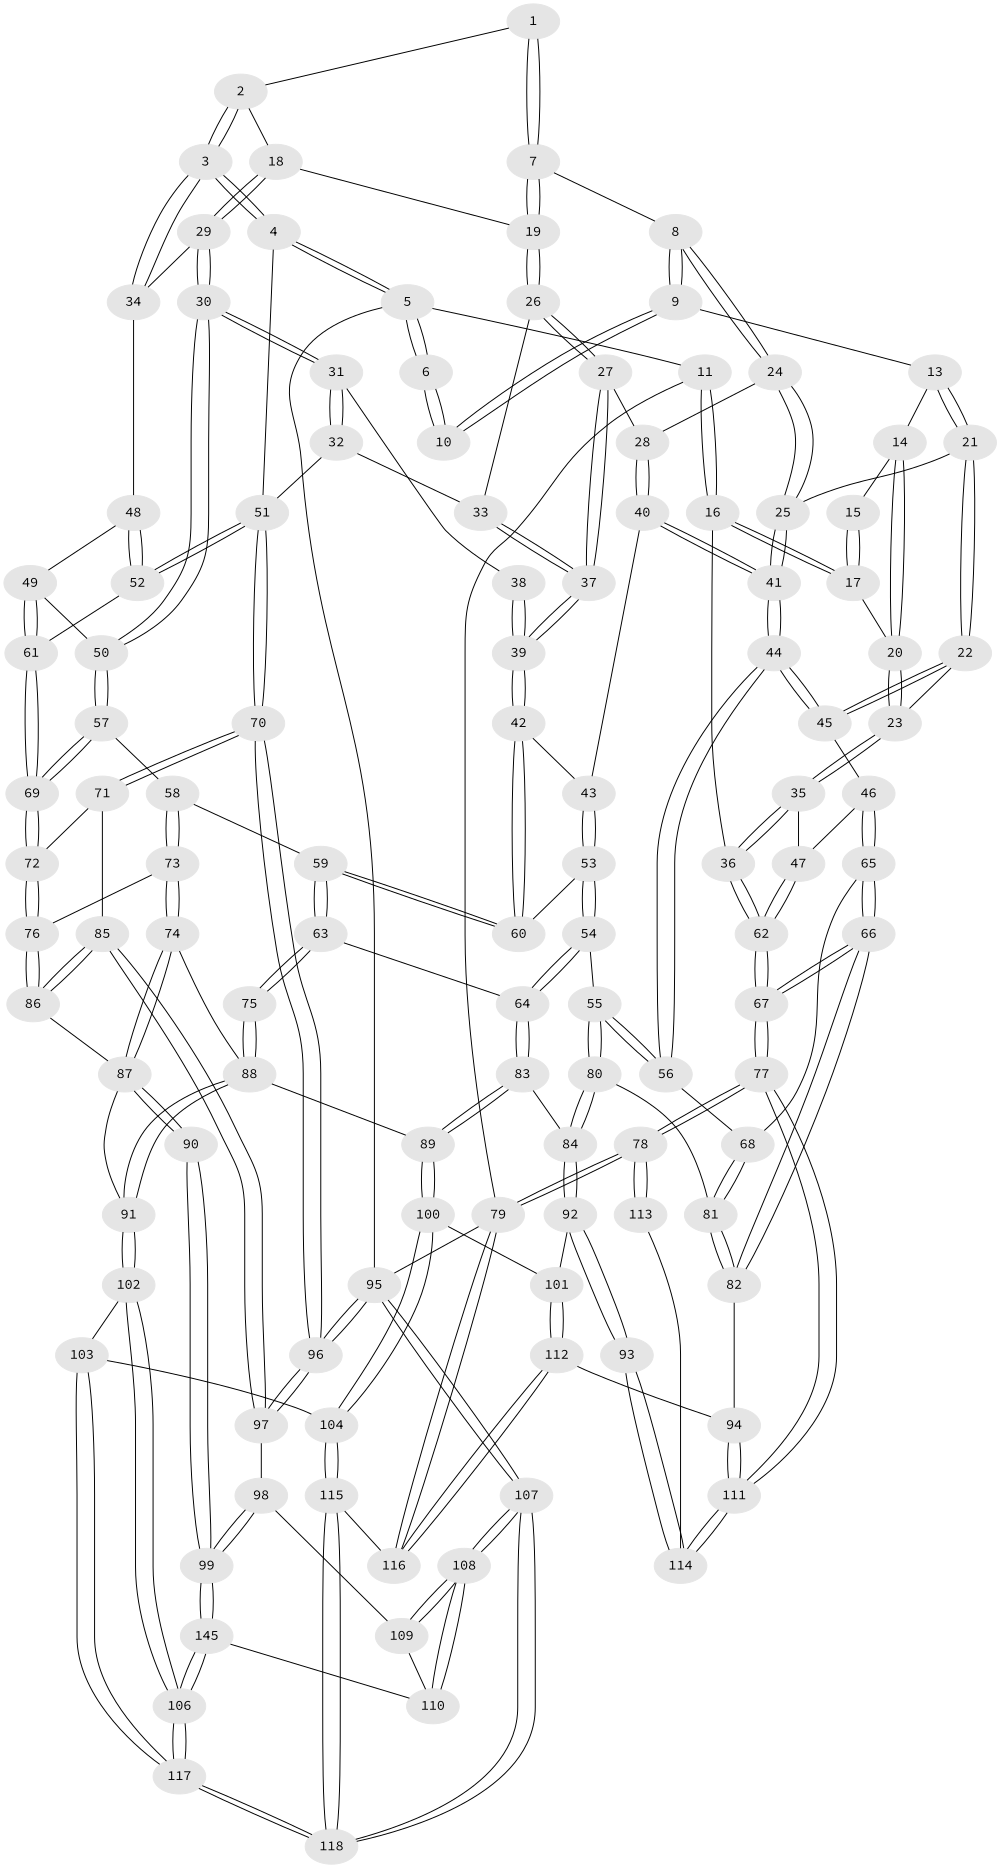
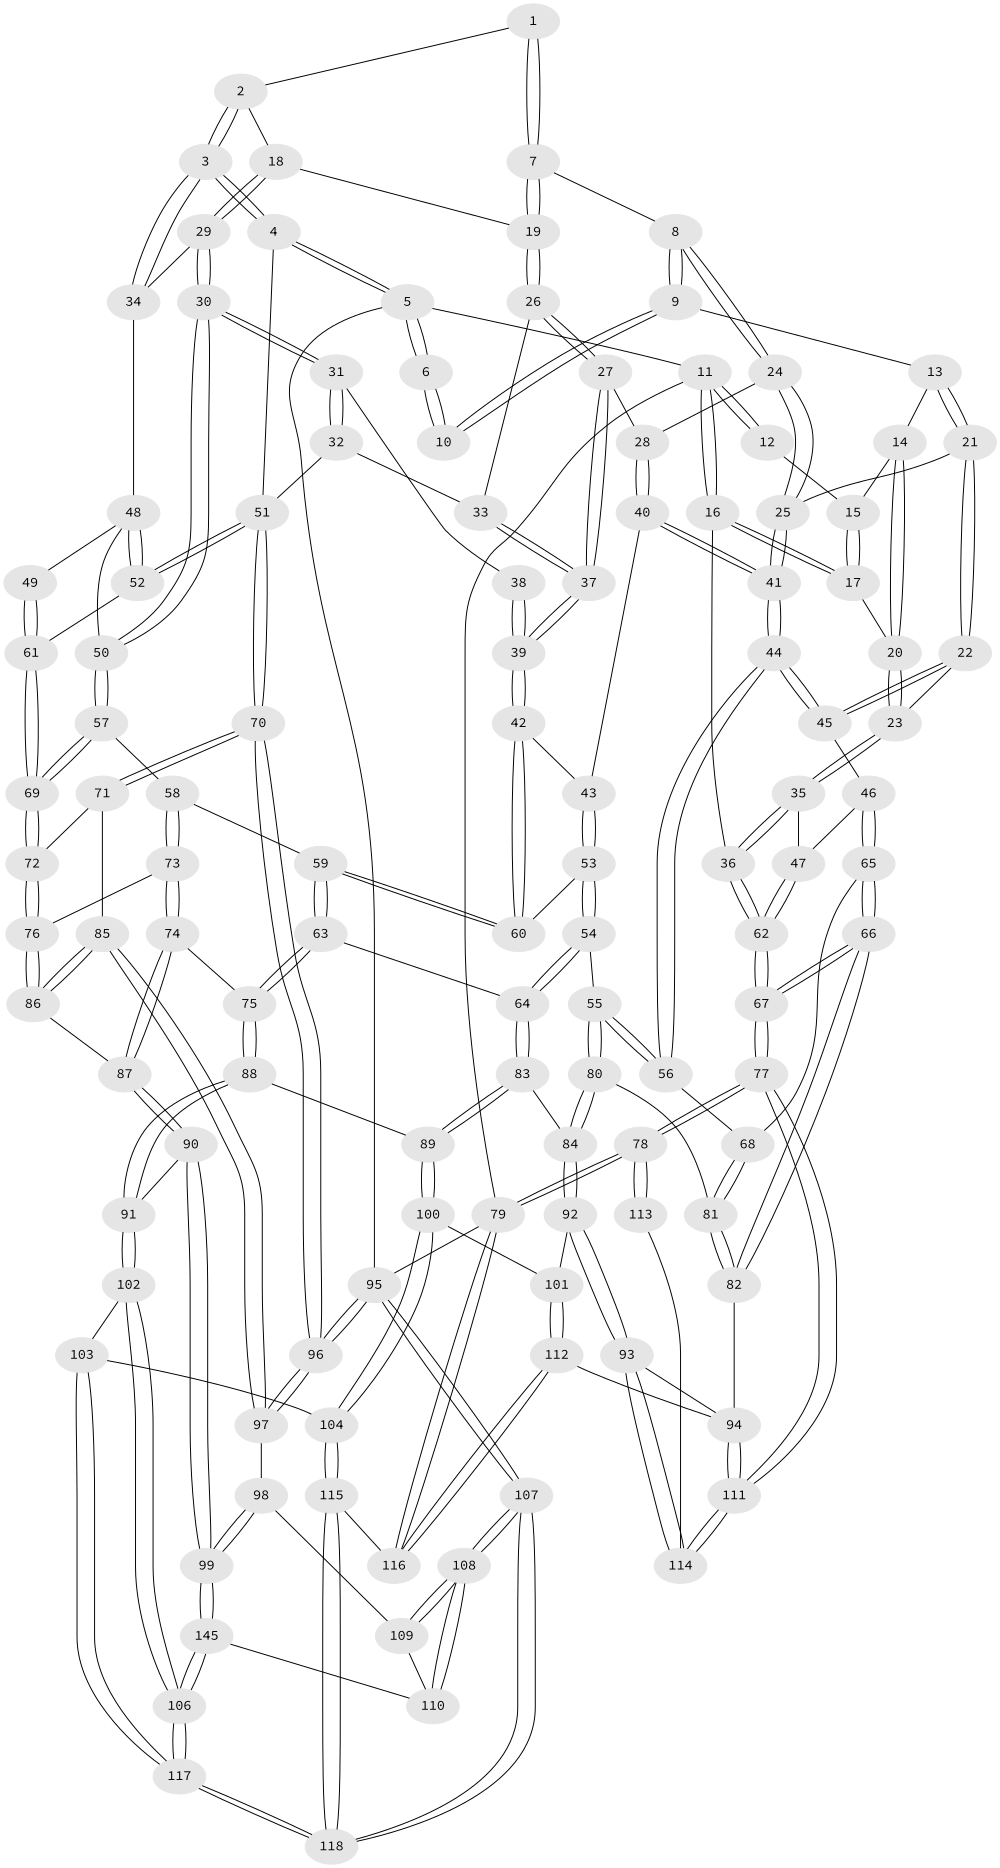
  graph {
    fontname="Source Code Pro"
    node [color=gray90 fontname="Source Code Pro" style=filled]
    edge [fontname="Source Code Pro"]
    1
    2
    7
    3
    18
    8
    19
    4
    34
    29
    5
    51
    48
    6
    11
    95
    52
    70
    10
+   12
    16
    79
    96
    107
    9
    24
    26
    13
    25
    28
    14
    21
    15
    17
    36
    116
    20
    22
    23
    62
    30
    27
    33
    35
    45
    41
    46
    47
    40
    44
    37
    39
    43
    31
    50
    32
    38
    57
    49
    67
    42
    60
    53
    56
    54
    68
    65
    66
    61
    69
    58
    71
    55
    64
    80
    83
    81
    84
    59
    73
    72
    63
    76
    74
    75
    77
    88
    89
    82
    94
    78
    111
    85
    97
    86
    87
    90
    91
    113
    114
    92
    100
    93
    101
    98
    99
    102
    104
    n109 [label=145]
    103
    106
    112
    108
    118
    109
    110
    115
    117
    1 -- 2
    1 -- 7
    1 -- 7
    2 -- 3
    2 -- 3
    2 -- 18
    7 -- 8
    7 -- 19
    7 -- 19
    3 -- 4
    3 -- 4
    3 -- 34
    3 -- 34
    18 -- 19
    18 -- 29
    18 -- 29
    8 -- 9
    8 -- 9
    8 -- 24
    8 -- 24
    19 -- 26
    19 -- 26
    4 -- 5
    4 -- 5
    4 -- 51
    34 -- 48
    29 -- 34
    29 -- 30
    29 -- 30
    5 -- 6
    5 -- 6
    5 -- 11
    5 -- 95
    51 -- 52
    51 -- 52
    51 -- 70
    51 -- 70
    48 -- 52
    48 -- 52
    48 -- 49
    6 -- 10
    6 -- 10
+   11 -- 12
+   11 -- 12
    11 -- 16
    11 -- 16
    11 -- 79
    95 -- 96
    95 -- 96
    95 -- 107
    95 -- 107
    52 -- 61
    70 -- 96
    70 -- 96
    70 -- 71
    70 -- 71
+   12 -- 15
    16 -- 17
    16 -- 17
    16 -- 36
    79 -- 95
    79 -- 116
    79 -- 116
    96 -- 97
    96 -- 97
    107 -- 108
    107 -- 108
    107 -- 118
    107 -- 118
    9 -- 10
    9 -- 10
    9 -- 13
    24 -- 25
    24 -- 25
    24 -- 28
    26 -- 27
    26 -- 27
    26 -- 33
    13 -- 14
    13 -- 21
    13 -- 21
    25 -- 41
    25 -- 41
    28 -- 40
    28 -- 40
    14 -- 15
    14 -- 20
    14 -- 20
    21 -- 25
    21 -- 22
    21 -- 22
    15 -- 17
    15 -- 17
    17 -- 20
    36 -- 62
    36 -- 62
    20 -- 23
    20 -- 23
    22 -- 23
    22 -- 45
    22 -- 45
    23 -- 35
    23 -- 35
    62 -- 67
    62 -- 67
    30 -- 31
    30 -- 31
    30 -- 50
    30 -- 50
    27 -- 28
    27 -- 37
    27 -- 37
    33 -- 37
    33 -- 37
    35 -- 36
    35 -- 36
    35 -- 47
    45 -- 46
    41 -- 44
    41 -- 44
    46 -- 47
    46 -- 65
    46 -- 65
    47 -- 62
    47 -- 62
    40 -- 41
    40 -- 41
    40 -- 43
    44 -- 45
    44 -- 45
    44 -- 56
    44 -- 56
    37 -- 39
    37 -- 39
    39 -- 42
    39 -- 42
    43 -- 53
    43 -- 53
    31 -- 32
    31 -- 32
    31 -- 38
    50 -- 57
    50 -- 57
    32 -- 51
    32 -- 33
    38 -- 39
    38 -- 39
    57 -- 69
    57 -- 69
    57 -- 58
-   49 -- 50
+   48 -- 50
    49 -- 61
    49 -- 61
    67 -- 77
    67 -- 77
    42 -- 43
    42 -- 60
    42 -- 60
    53 -- 60
    53 -- 54
    53 -- 54
    56 -- 68
    54 -- 55
    54 -- 64
    54 -- 64
    68 -- 81
    68 -- 81
    65 -- 68
    65 -- 66
    65 -- 66
    66 -- 67
    66 -- 67
    66 -- 82
    66 -- 82
    61 -- 69
    61 -- 69
    69 -- 72
    69 -- 72
    58 -- 59
    58 -- 73
    58 -- 73
    71 -- 72
    71 -- 85
    55 -- 56
    55 -- 56
    55 -- 80
    55 -- 80
    64 -- 83
    64 -- 83
    80 -- 81
    80 -- 84
    80 -- 84
    83 -- 84
    83 -- 89
    83 -- 89
    81 -- 82
    81 -- 82
    84 -- 92
    84 -- 92
    59 -- 60
    59 -- 60
    59 -- 63
    59 -- 63
    73 -- 76
    73 -- 74
    73 -- 74
    72 -- 76
    72 -- 76
    63 -- 64
    63 -- 75
    63 -- 75
    76 -- 86
    76 -- 86
-   74 -- 88
+   74 -- 75
    74 -- 87
    74 -- 87
    75 -- 88
    75 -- 88
    77 -- 78
    77 -- 78
    77 -- 111
    77 -- 111
    88 -- 89
    88 -- 91
    88 -- 91
    89 -- 100
    89 -- 100
    82 -- 94
    94 -- 111
    94 -- 111
    78 -- 79
    78 -- 79
    78 -- 113
    78 -- 113
    111 -- 114
    111 -- 114
    85 -- 97
    85 -- 97
    85 -- 86
    85 -- 86
    97 -- 98
    86 -- 87
    87 -- 90
    87 -- 90
-   87 -- 91
+   90 -- 91
    90 -- 99
    90 -- 99
    91 -- 102
    91 -- 102
    113 -- 114
    92 -- 93
    92 -- 93
    92 -- 101
    100 -- 101
    100 -- 104
    100 -- 104
+   93 -- 94
    93 -- 114
    93 -- 114
    101 -- 112
    101 -- 112
    98 -- 99
    98 -- 99
    98 -- 109
    99 -- n109
    99 -- n109
    102 -- 103
    102 -- 106
    102 -- 106
    104 -- 115
    104 -- 115
    n109 -- 106
    n109 -- 106
    n109 -- 110
    103 -- 104
    103 -- 117
    103 -- 117
    106 -- 117
    106 -- 117
    112 -- 116
    112 -- 116
    112 -- 94
    108 -- 109
    108 -- 109
    108 -- 110
    108 -- 110
    109 -- 110
    115 -- 116
    115 -- 118
    115 -- 118
    117 -- 118
    117 -- 118
  }
